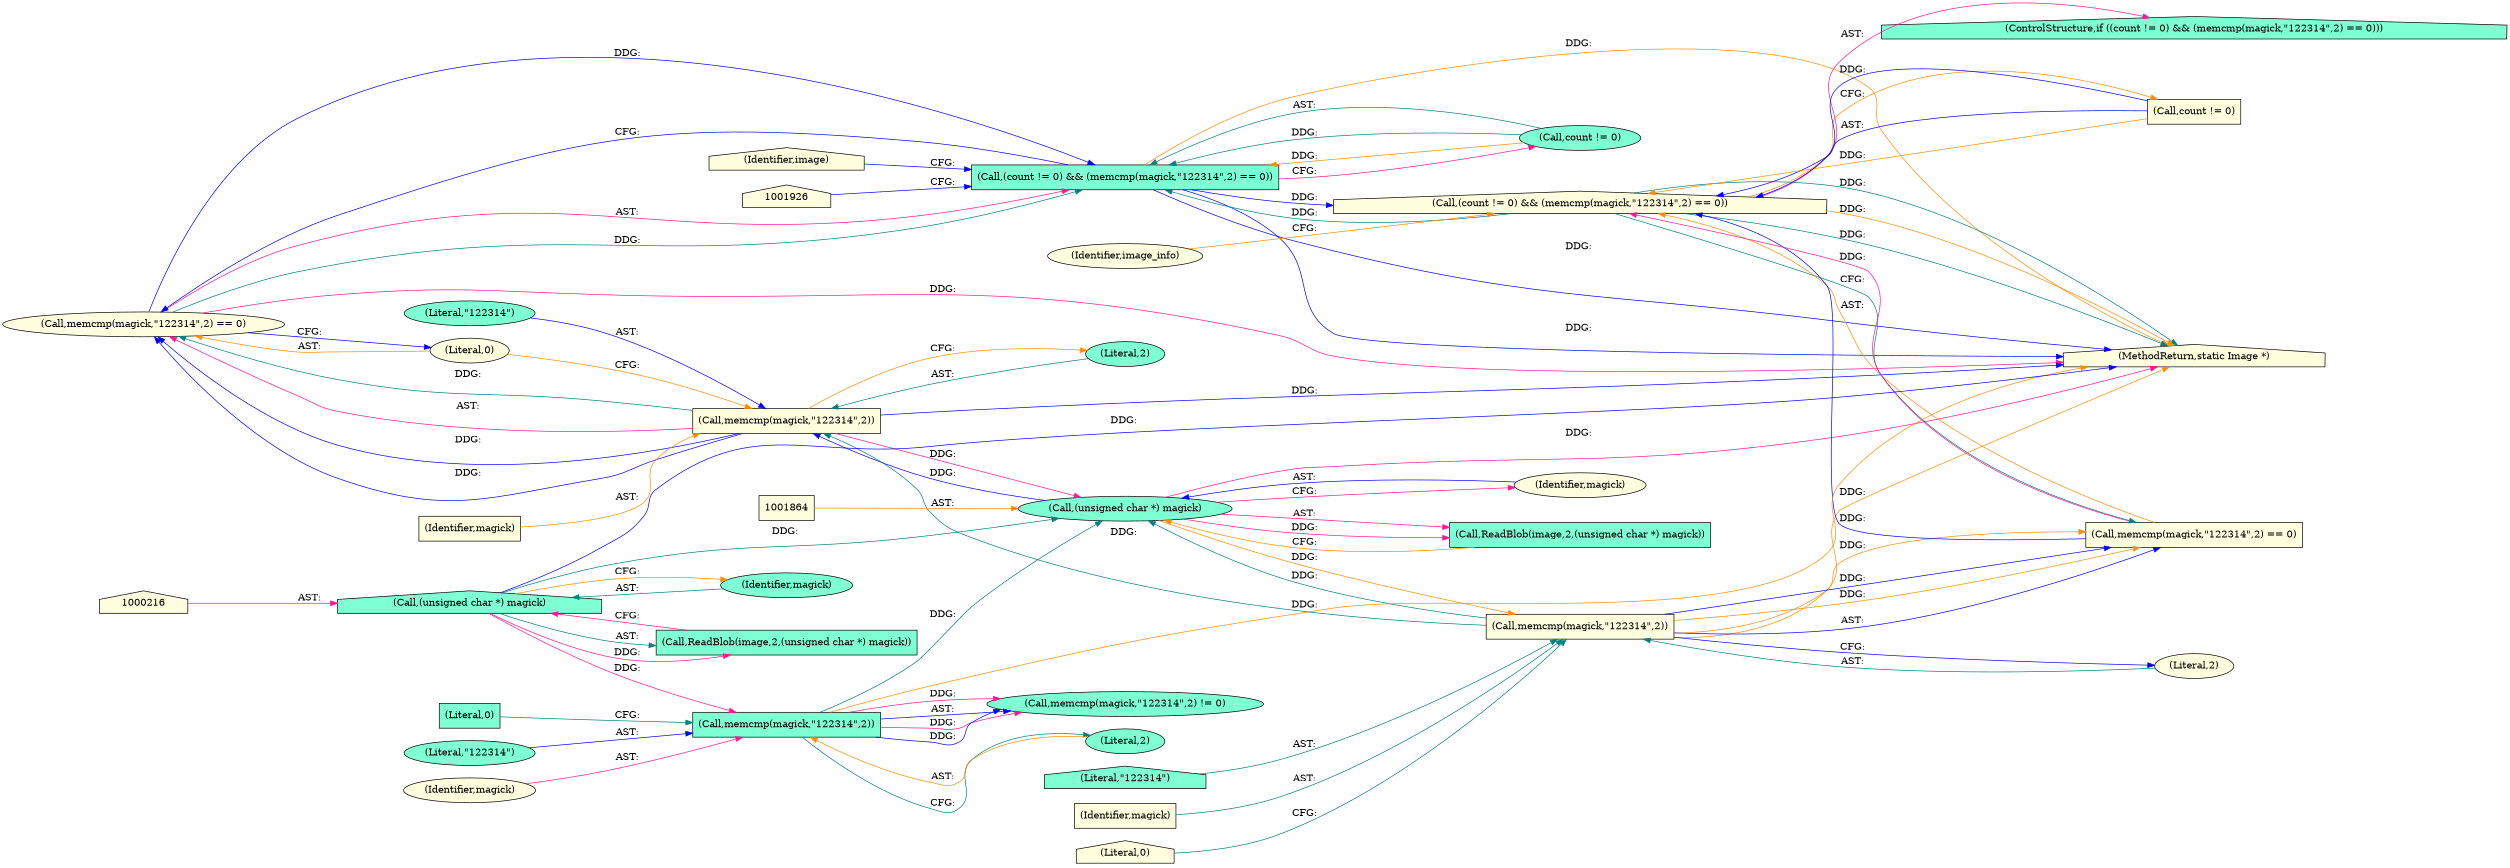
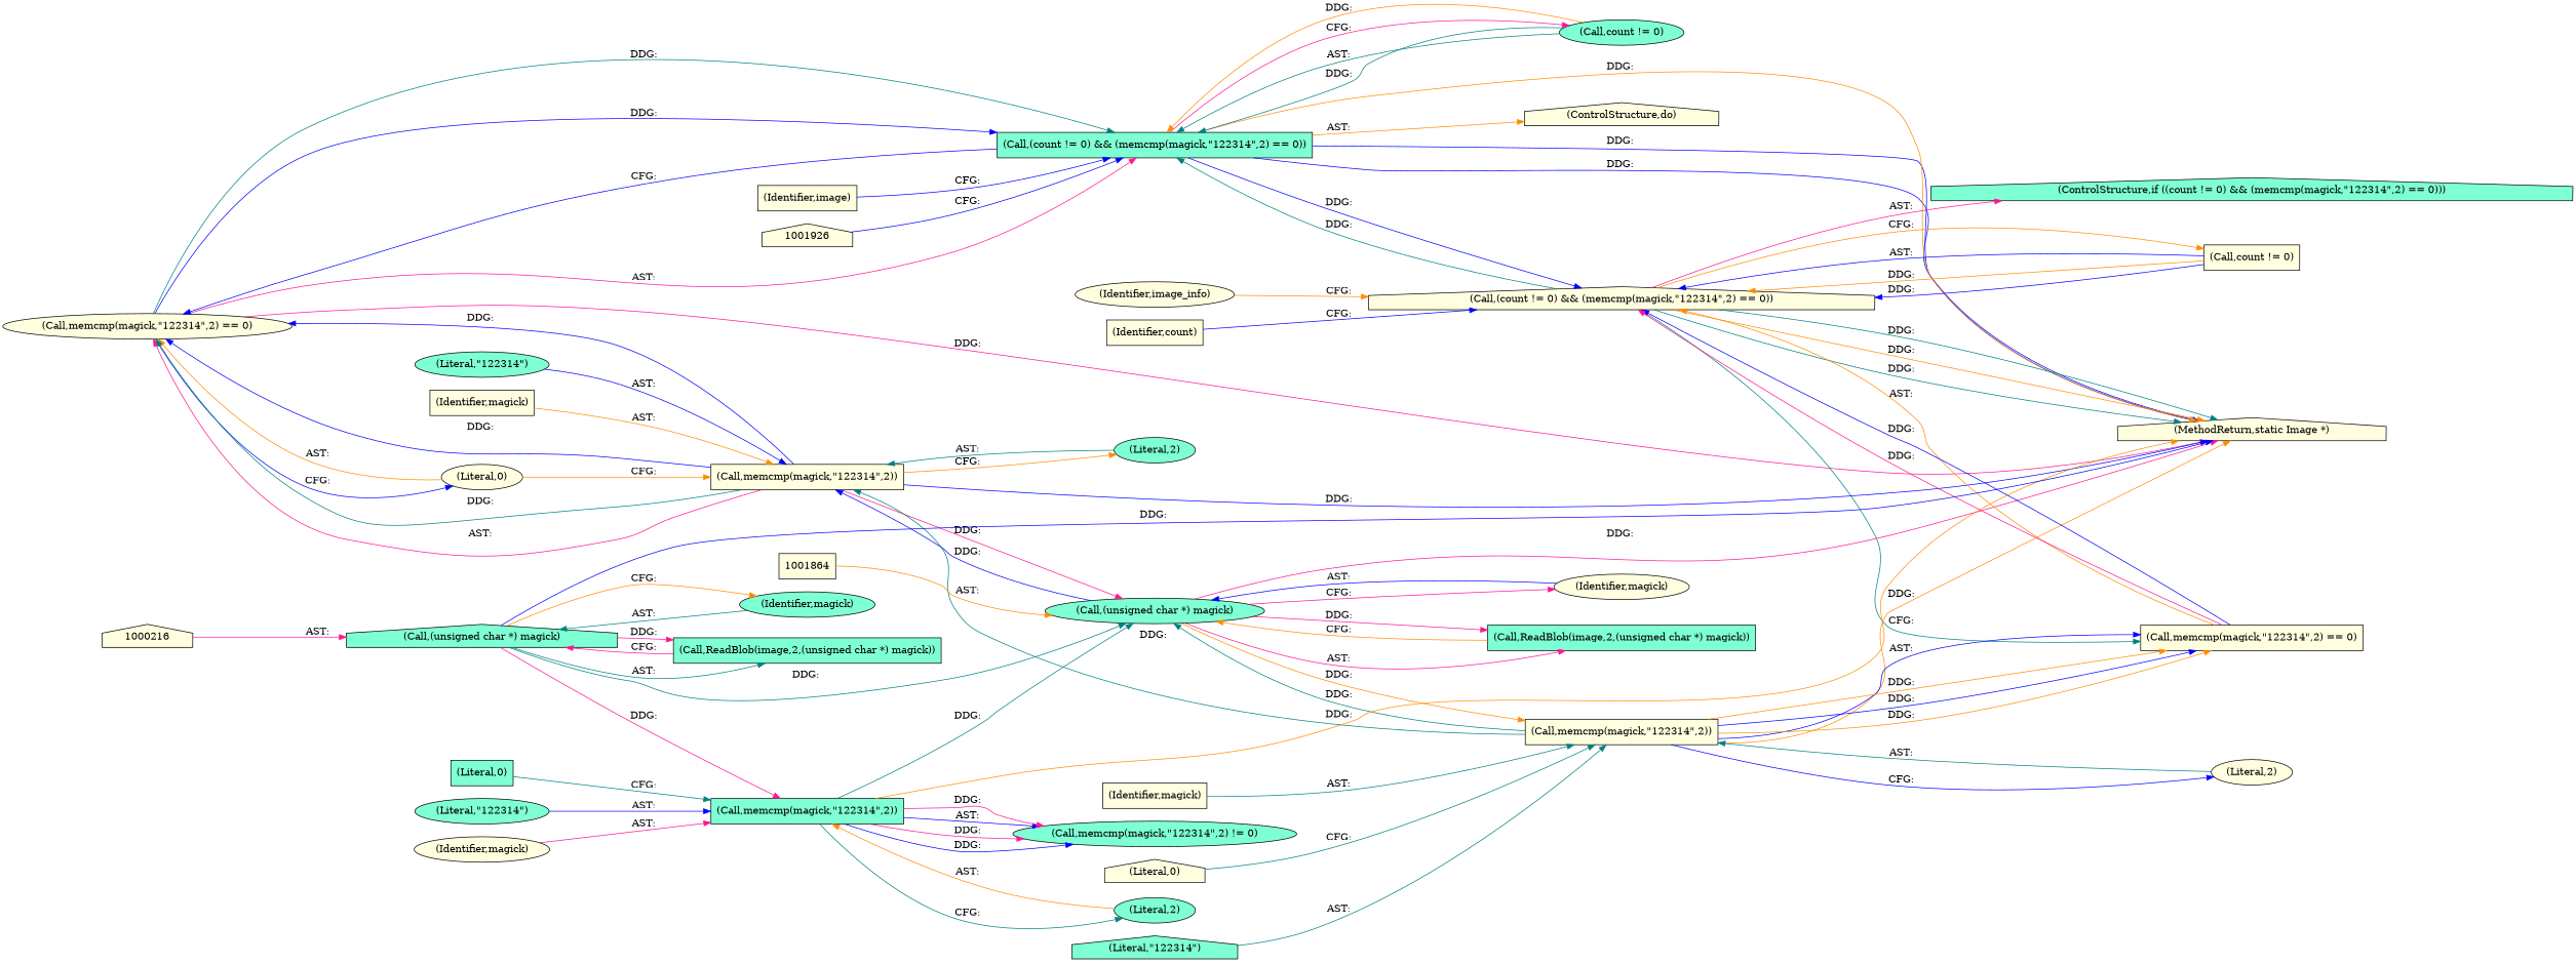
  digraph {
    rankdir=LR
    node [fillcolor=lightyellow shape=ellipse style=filled]
    edge [color=blue]
    n1 [label="(Call,memcmp(magick,\"\122\314\",2) == 0)"]
    n2 [fillcolor=aquamarine label="(Call,(count != 0) && (memcmp(magick,\"\122\314\",2) == 0))" shape=box]
    n3 [label="(MethodReturn,static Image *)" shape=house]
    n4 [label="(Literal,0)"]
    n5 [label="(Call,(count != 0) && (memcmp(magick,\"\122\314\",2) == 0))" shape=house]
+   n6 [label="(ControlStructure,do)" shape=house]
    n7 [fillcolor=aquamarine label="(Call,count != 0)"]
    n8 [label="(Call,memcmp(magick,\"\122\314\",2))" shape=box]
    n9 [fillcolor=aquamarine label="(Call,(unsigned char *) magick)"]
    n10 [fillcolor=aquamarine label="(Literal,2)"]
    n11 [label="(Call,memcmp(magick,\"\122\314\",2))" shape=box]
    n12 [fillcolor=aquamarine label="(Call,ReadBlob(image,2,(unsigned char *) magick))" shape=box]
    n13 [label="(Identifier,magick)"]
    n14 [label="(Call,memcmp(magick,\"\122\314\",2) == 0)" shape=box]
    n15 [label="(Literal,2)"]
    n16 [fillcolor=aquamarine label="(Call,memcmp(magick,\"\122\314\",2))" shape=box]
    n17 [fillcolor=aquamarine label="(Literal,2)"]
    n18 [fillcolor=aquamarine label="(Call,memcmp(magick,\"\122\314\",2) != 0)"]
    n19 [fillcolor=aquamarine label="(Call,(unsigned char *) magick)" shape=house]
    n20 [fillcolor=aquamarine label="(Identifier,magick)"]
    n21 [fillcolor=aquamarine label="(Call,ReadBlob(image,2,(unsigned char *) magick))" shape=box]
    n22 [label="(Call,count != 0)" shape=box]
    n23 [fillcolor=aquamarine label="(ControlStructure,if ((count != 0) && (memcmp(magick,\"\122\314\",2) == 0)))" shape=house]
    n24 [fillcolor=aquamarine label="(Literal,\"\122\314\")" shape=house]
    n25 [label="(Identifier,magick)" shape=box]
    n26 [fillcolor=aquamarine label="(Literal,0)" shape=box]
    n27 [fillcolor=aquamarine label="(Literal,\"\122\314\")"]
    n28 [label="(Identifier,magick)" shape=box]
    n29 [label="(Identifier,image_info)"]
    n30 [label="(Identifier,magick)"]
    n31 [fillcolor=aquamarine label="(Literal,\"\122\314\")"]
-   n32 [label="(Identifier,image)" shape=house]
+   n32 [label="(Identifier,image)" shape=box]
+   n33 [label="(Identifier,count)" shape=box]
    n34 [label="(Literal,0)" shape=house]
    1001864 [shape=box]
    1000216 [shape=house]
    1001926 [shape=house]
    n1 -> n2 [color=deeppink label="AST: "]
    n1 -> n2 [color=teal label="DDG: "]
    n1 -> n2 [label="DDG: "]
    n1 -> n3 [color=deeppink label="DDG: "]
    n1 -> n4 [label="CFG: "]
    n2 -> n1 [label="CFG: "]
    n2 -> n3 [label="DDG: "]
    n2 -> n3 [label="DDG: "]
    n2 -> n3 [color=darkorange label="DDG: "]
    n2 -> n5 [label="DDG: "]
+   n2 -> n6 [color=darkorange label="AST: "]
    n2 -> n7 [color=deeppink label="CFG: "]
    n4 -> n1 [color=darkorange label="AST: "]
    n4 -> n8 [color=darkorange label="CFG: "]
    n5 -> n2 [color=teal label="DDG: "]
    n5 -> n3 [color=teal label="DDG: "]
    n5 -> n3 [color=darkorange label="DDG: "]
    n5 -> n3 [color=teal label="DDG: "]
    n5 -> n14 [color=teal label="CFG: "]
    n5 -> n22 [color=darkorange label="CFG: "]
    n5 -> n23 [color=deeppink label="AST: "]
    n7 -> n2 [color=teal label="AST: "]
    n7 -> n2 [color=teal label="DDG: "]
    n7 -> n2 [color=darkorange label="DDG: "]
    n8 -> n1 [color=deeppink label="AST: "]
    n8 -> n1 [label="DDG: "]
    n8 -> n1 [label="DDG: "]
    n8 -> n1 [color=teal label="DDG: "]
    n8 -> n3 [label="DDG: "]
    n8 -> n9 [color=deeppink label="DDG: "]
    n8 -> n10 [color=darkorange label="CFG: "]
    n9 -> n3 [color=deeppink label="DDG: "]
    n9 -> n8 [label="DDG: "]
    n9 -> n11 [color=darkorange label="DDG: "]
    n9 -> n12 [color=deeppink label="AST: "]
    n9 -> n12 [color=deeppink label="DDG: "]
    n9 -> n13 [color=deeppink label="CFG: "]
    n10 -> n8 [color=teal label="AST: "]
    n11 -> n3 [color=darkorange label="DDG: "]
    n11 -> n8 [color=teal label="DDG: "]
    n11 -> n9 [color=teal label="DDG: "]
    n11 -> n14 [label="AST: "]
    n11 -> n14 [color=darkorange label="DDG: "]
    n11 -> n14 [label="DDG: "]
    n11 -> n14 [color=darkorange label="DDG: "]
    n11 -> n15 [label="CFG: "]
    n12 -> n9 [color=darkorange label="CFG: "]
    n13 -> n9 [label="AST: "]
    n14 -> n5 [color=darkorange label="AST: "]
    n14 -> n5 [label="DDG: "]
    n14 -> n5 [color=deeppink label="DDG: "]
    n15 -> n11 [color=teal label="AST: "]
    n16 -> n3 [color=darkorange label="DDG: "]
    n16 -> n9 [color=teal label="DDG: "]
    n16 -> n17 [color=teal label="CFG: "]
    n16 -> n18 [label="AST: "]
    n16 -> n18 [color=deeppink label="DDG: "]
    n16 -> n18 [label="DDG: "]
    n16 -> n18 [color=deeppink label="DDG: "]
    n17 -> n16 [color=darkorange label="AST: "]
    n19 -> n3 [label="DDG: "]
    n19 -> n9 [color=teal label="DDG: "]
    n19 -> n16 [color=deeppink label="DDG: "]
    n19 -> n20 [color=darkorange label="CFG: "]
    n19 -> n21 [color=teal label="AST: "]
    n19 -> n21 [color=deeppink label="DDG: "]
    n20 -> n19 [color=teal label="AST: "]
    n21 -> n19 [color=deeppink label="CFG: "]
    n22 -> n5 [label="AST: "]
    n22 -> n5 [color=darkorange label="DDG: "]
    n22 -> n5 [label="DDG: "]
    n24 -> n11 [color=teal label="AST: "]
    n25 -> n8 [color=darkorange label="AST: "]
    n26 -> n16 [color=teal label="CFG: "]
    n27 -> n16 [label="AST: "]
    n28 -> n11 [color=teal label="AST: "]
    n29 -> n5 [color=darkorange label="CFG: "]
    n30 -> n16 [color=deeppink label="AST: "]
    n31 -> n8 [label="AST: "]
    n32 -> n2 [label="CFG: "]
+   n33 -> n5 [label="CFG: "]
    n34 -> n11 [color=teal label="CFG: "]
    1001864 -> n9 [color=darkorange label="AST: "]
    1000216 -> n19 [color=deeppink label="AST: "]
    1001926 -> n2 [label="CFG: "]
  }
